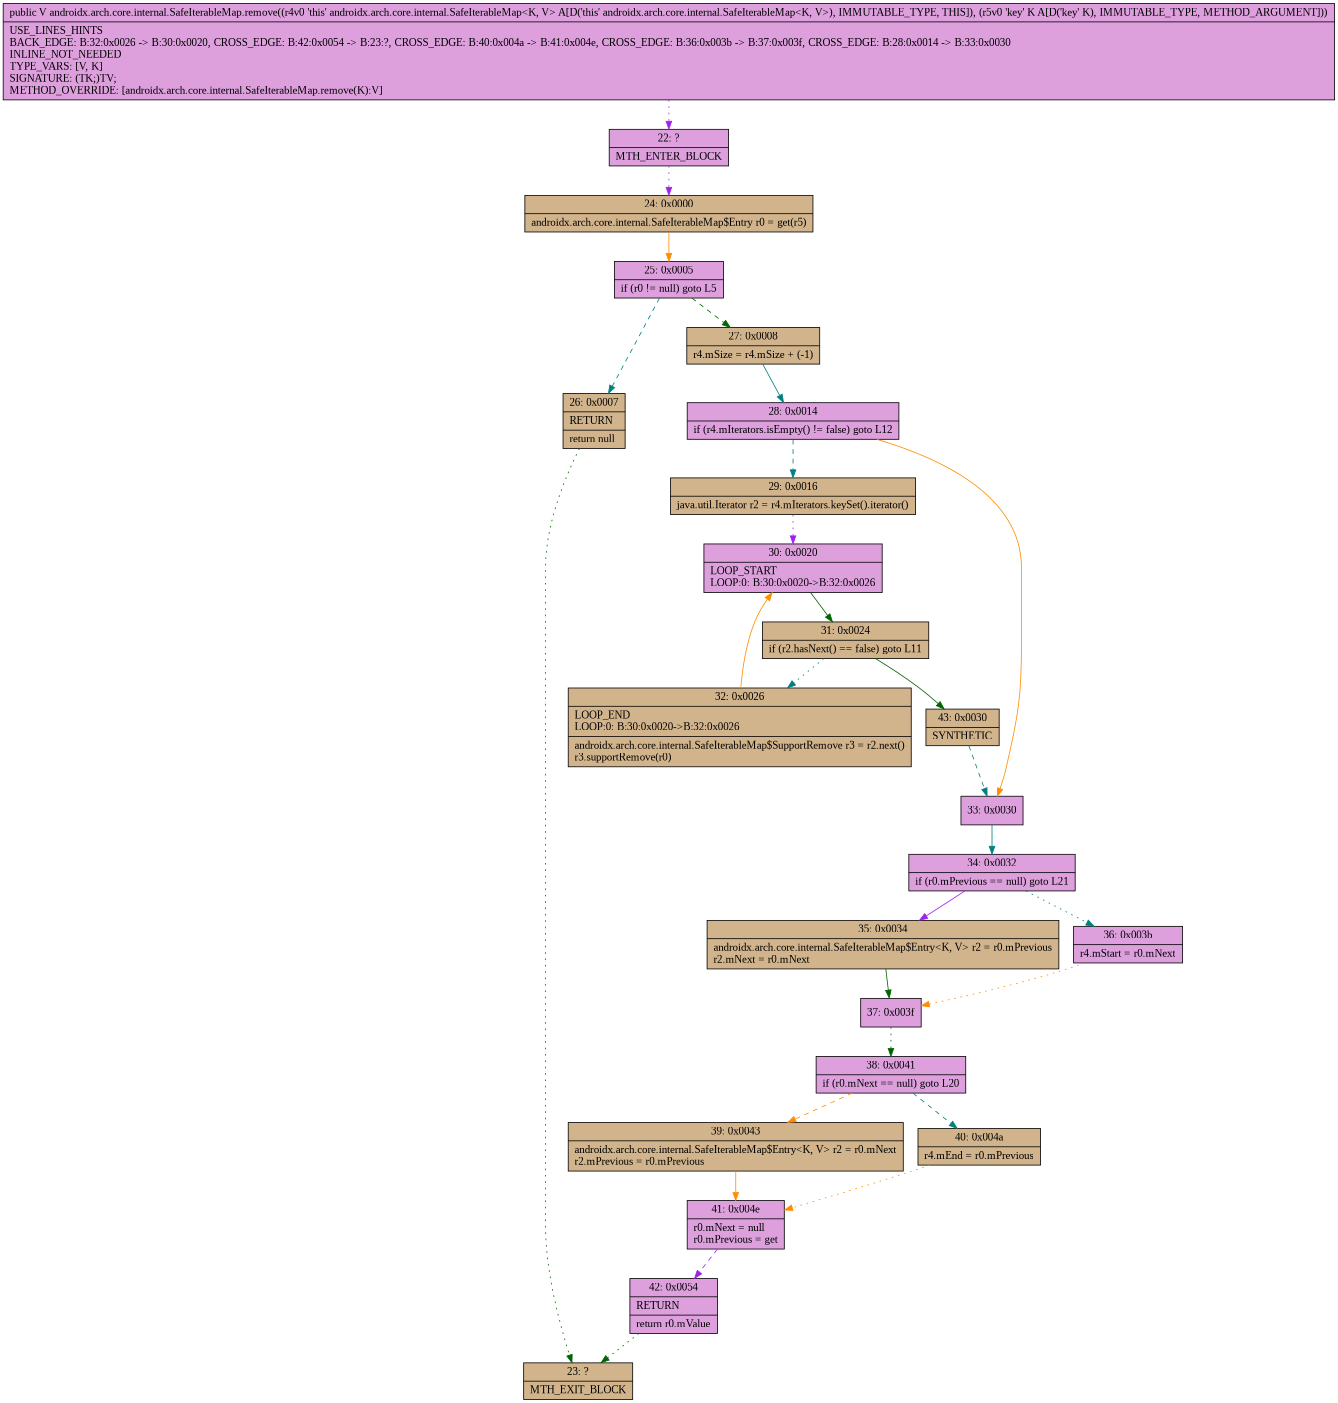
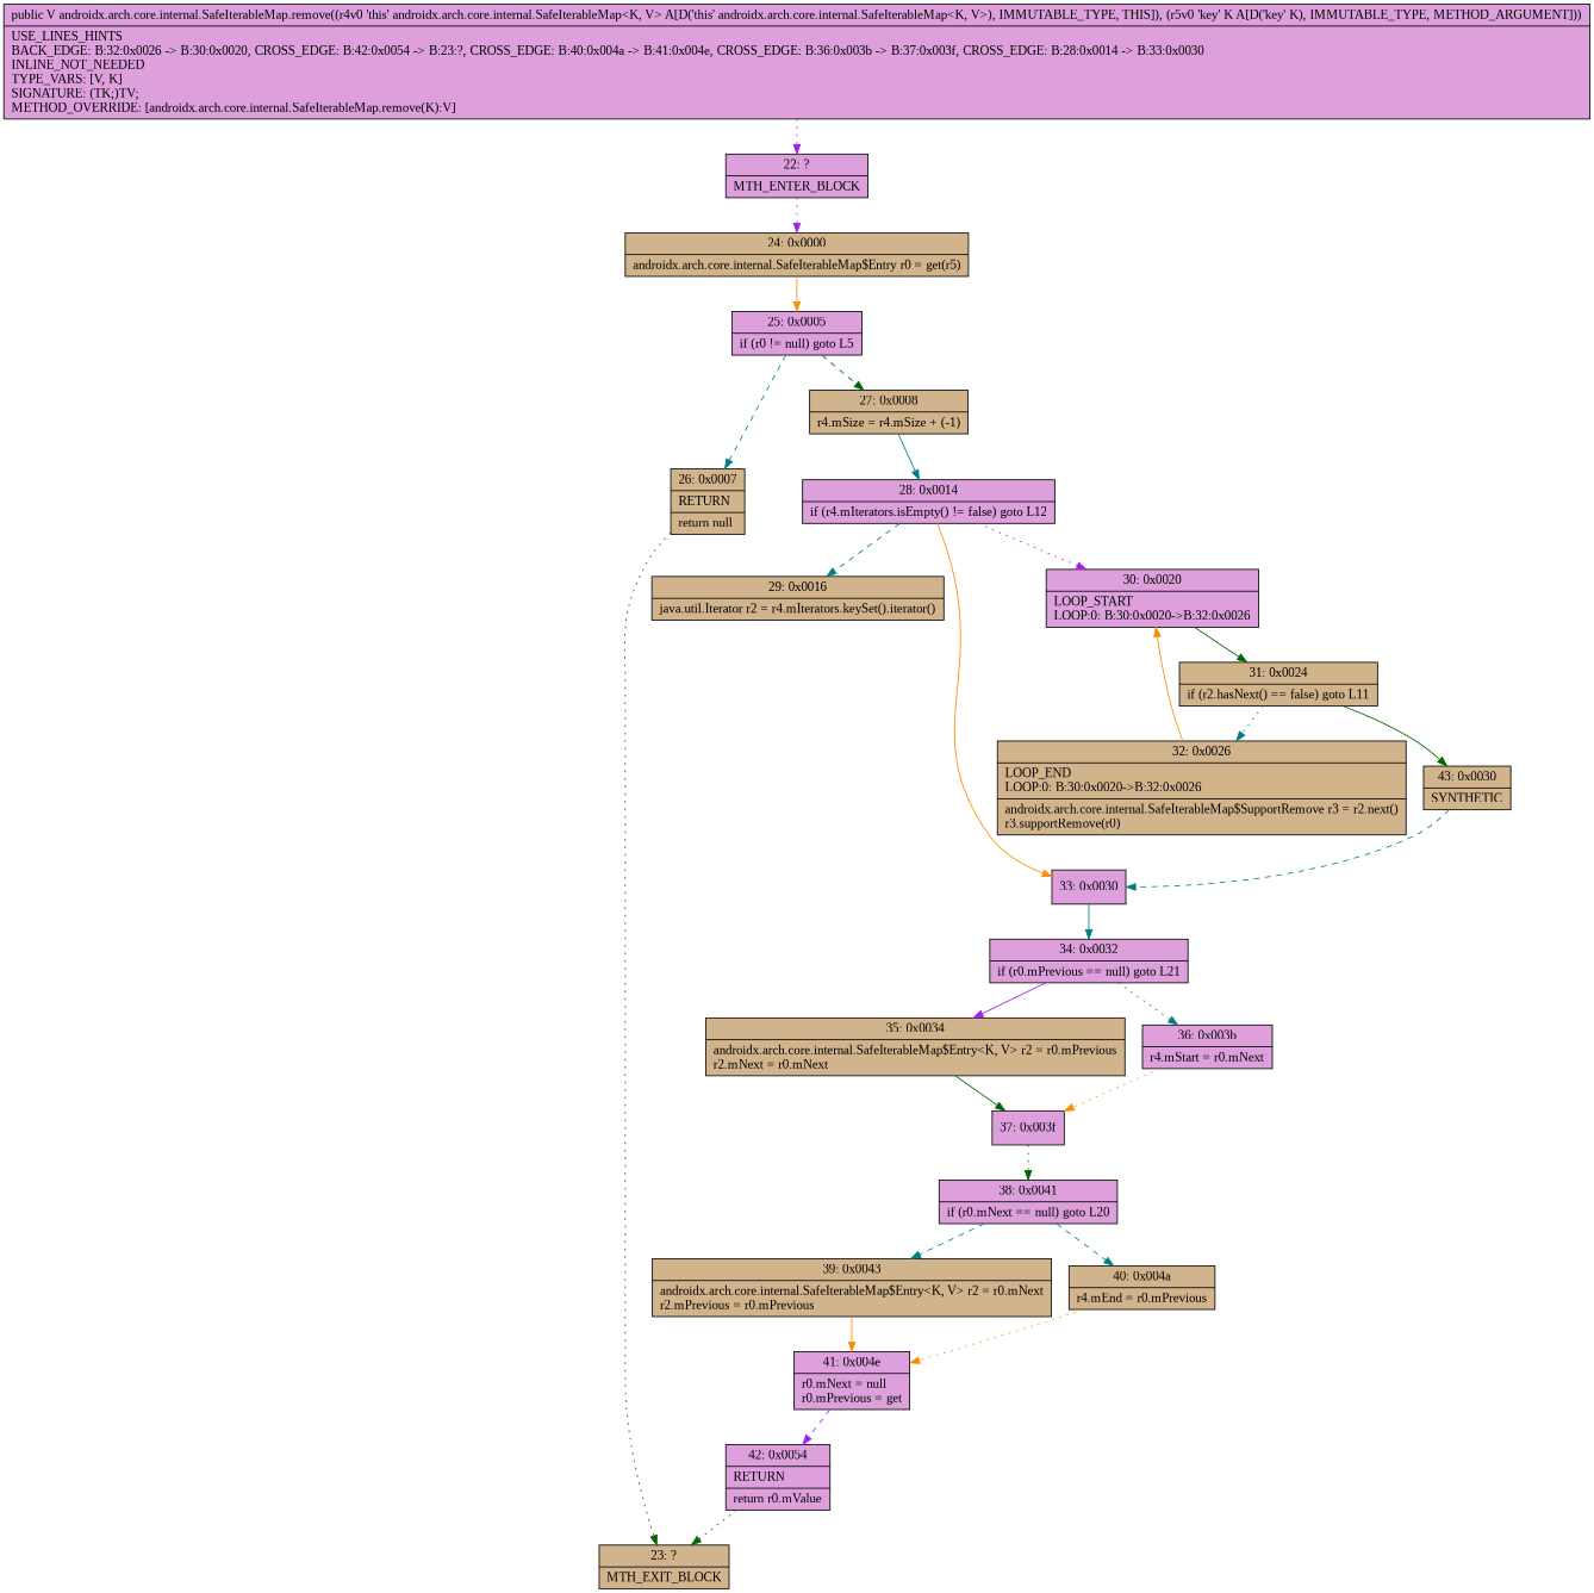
  digraph {
    fontname="Liberation Serif"
    node [fillcolor=plum fontname="Liberation Serif" shape=record style=filled]
    edge [color=teal fontname="Liberation Serif" style=dotted]
    n1 [label="{22\:\ ?|MTH_ENTER_BLOCK\l}"]
    n2 [fillcolor=tan label="{24\:\ 0x0000|androidx.arch.core.internal.SafeIterableMap$Entry r0 = get(r5)\l}"]
    n3 [label="{25\:\ 0x0005|if (r0 != null) goto L5\l}"]
    n4 [fillcolor=tan label="{26\:\ 0x0007|RETURN\l|return null\l}"]
    n5 [fillcolor=tan label="{27\:\ 0x0008|r4.mSize = r4.mSize + (\-1)\l}"]
    n6 [fillcolor=tan label="{23\:\ ?|MTH_EXIT_BLOCK\l}"]
    n7 [label="{28\:\ 0x0014|if (r4.mIterators.isEmpty() != false) goto L12\l}"]
    n8 [fillcolor=tan label="{29\:\ 0x0016|java.util.Iterator r2 = r4.mIterators.keySet().iterator()\l}"]
    n9 [label="{33\:\ 0x0030}"]
    n10 [label="{30\:\ 0x0020|LOOP_START\lLOOP:0: B:30:0x0020\-\>B:32:0x0026\l}"]
    n11 [label="{34\:\ 0x0032|if (r0.mPrevious == null) goto L21\l}"]
    n12 [fillcolor=tan label="{31\:\ 0x0024|if (r2.hasNext() == false) goto L11\l}"]
    n13 [fillcolor=tan label="{32\:\ 0x0026|LOOP_END\lLOOP:0: B:30:0x0020\-\>B:32:0x0026\l|androidx.arch.core.internal.SafeIterableMap$SupportRemove r3 = r2.next()\lr3.supportRemove(r0)\l}"]
    n14 [fillcolor=tan label="{43\:\ 0x0030|SYNTHETIC\l}"]
    n15 [fillcolor=tan label="{35\:\ 0x0034|androidx.arch.core.internal.SafeIterableMap$Entry\<K, V\> r2 = r0.mPrevious\lr2.mNext = r0.mNext\l}"]
    n16 [label="{36\:\ 0x003b|r4.mStart = r0.mNext\l}"]
    n17 [label="{37\:\ 0x003f}"]
    n18 [label="{38\:\ 0x0041|if (r0.mNext == null) goto L20\l}"]
    n19 [fillcolor=tan label="{39\:\ 0x0043|androidx.arch.core.internal.SafeIterableMap$Entry\<K, V\> r2 = r0.mNext\lr2.mPrevious = r0.mPrevious\l}"]
    n20 [fillcolor=tan label="{40\:\ 0x004a|r4.mEnd = r0.mPrevious\l}"]
    n21 [label="{41\:\ 0x004e|r0.mNext = null\lr0.mPrevious = get\l}"]
    n22 [label="{42\:\ 0x0054|RETURN\l|return r0.mValue\l}"]
    n23 [label="{public V androidx.arch.core.internal.SafeIterableMap.remove((r4v0 'this' androidx.arch.core.internal.SafeIterableMap\<K, V\> A[D('this' androidx.arch.core.internal.SafeIterableMap\<K, V\>), IMMUTABLE_TYPE, THIS]), (r5v0 'key' K A[D('key' K), IMMUTABLE_TYPE, METHOD_ARGUMENT]))  | USE_LINES_HINTS\lBACK_EDGE: B:32:0x0026 \-\> B:30:0x0020, CROSS_EDGE: B:42:0x0054 \-\> B:23:?, CROSS_EDGE: B:40:0x004a \-\> B:41:0x004e, CROSS_EDGE: B:36:0x003b \-\> B:37:0x003f, CROSS_EDGE: B:28:0x0014 \-\> B:33:0x0030\lINLINE_NOT_NEEDED\lTYPE_VARS: [V, K]\lSIGNATURE: (TK;)TV;\lMETHOD_OVERRIDE: [androidx.arch.core.internal.SafeIterableMap.remove(K):V]\l}"]
    n1 -> n2 [color=purple]
    n2 -> n3 [color=darkorange style=solid]
    n3 -> n4 [style=dashed]
    n3 -> n5 [color=darkgreen style=dashed]
    n4 -> n6 [color=darkgreen]
    n5 -> n7 [style=solid]
    n7 -> n8 [style=dashed]
    n7 -> n9 [color=darkorange style=solid]
-   n8 -> n10 [color=purple]
+   n7 -> n10 [color=purple]
    n9 -> n11 [style=solid]
    n10 -> n12 [color=darkgreen style=solid]
    n11 -> n15 [color=purple style=solid]
    n11 -> n16
    n12 -> n13
    n12 -> n14 [color=darkgreen style=solid]
    n13 -> n10 [color=darkorange style=solid]
    n14 -> n9 [style=dashed]
    n15 -> n17 [color=darkgreen style=solid]
    n16 -> n17 [color=darkorange]
    n17 -> n18 [color=darkgreen]
-   n18 -> n19 [color=darkorange style=dashed]
+   n18 -> n19 [style=dashed]
    n18 -> n20 [style=dashed]
    n19 -> n21 [color=darkorange style=solid]
    n20 -> n21 [color=darkorange]
    n21 -> n22 [color=purple style=dashed]
    n22 -> n6 [color=darkgreen]
    n23 -> n1 [color=purple]
  }
